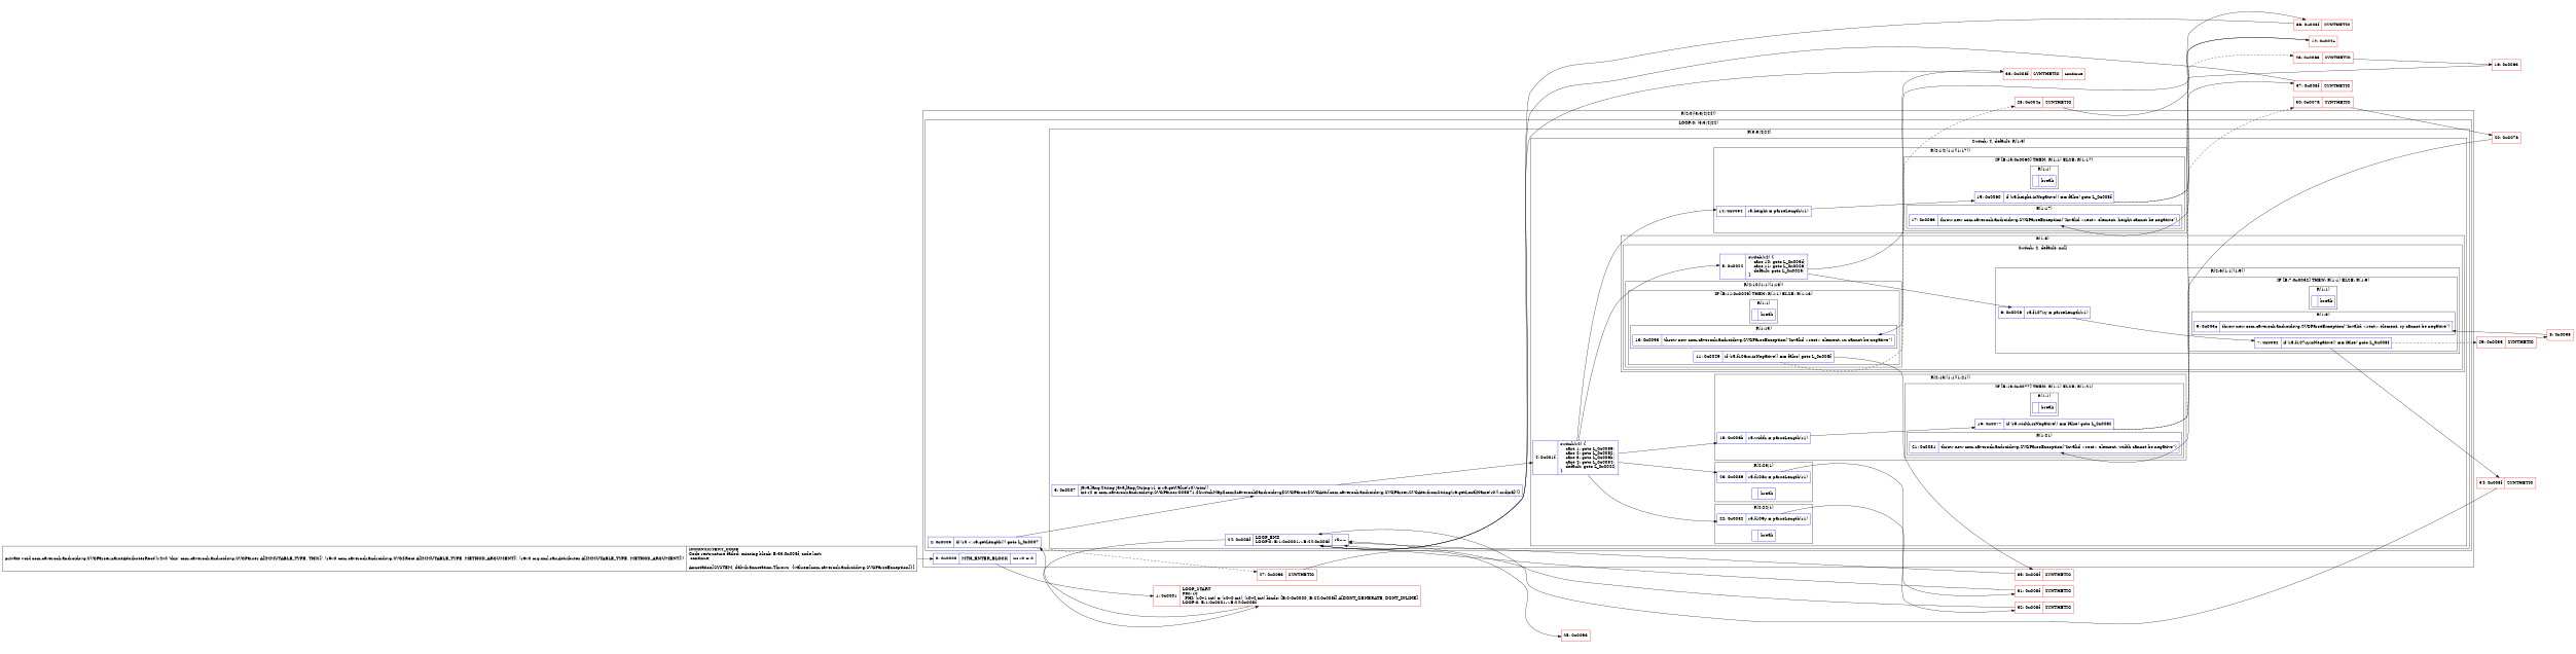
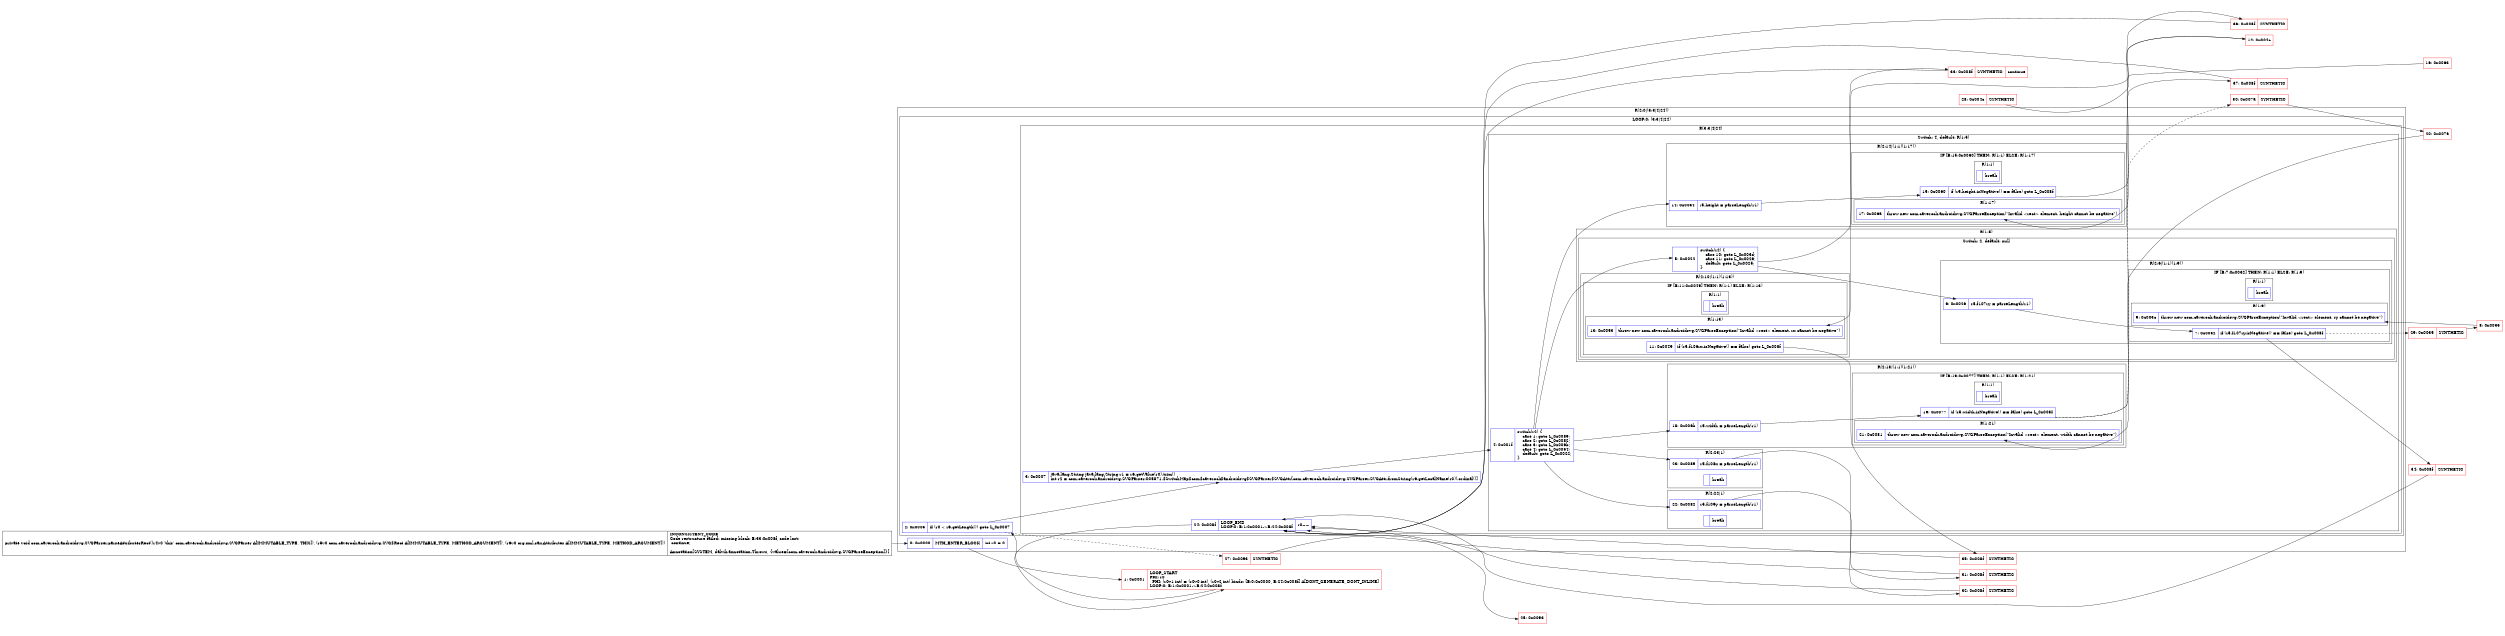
  digraph {
    rankdir=LR
    node [color=blue shape=record]
    n1 [label="{23\:\ 0x0089|r5.f108x = parseLength(r1)\l}"]
    n2 [label="{|break\l}"]
    n3 [label="{22\:\ 0x0082|r5.f109y = parseLength(r1)\l}"]
    n4 [label="{|break\l}"]
    n5 [label="{|break\l}"]
    n6 [label="{21\:\ 0x0081|throw new com.caverock.androidsvg.SVGParseException(\"Invalid \<rect\> element. width cannot be negative\")\l}"]
    n7 [label="{19\:\ 0x0077|if (r5.width.isNegative() == false) goto L_0x008f\l}"]
    n8 [label="{18\:\ 0x006b|r5.width = parseLength(r1)\l}"]
    n9 [label="{|break\l}"]
    n10 [label="{17\:\ 0x006a|throw new com.caverock.androidsvg.SVGParseException(\"Invalid \<rect\> element. height cannot be negative\")\l}"]
    n11 [label="{15\:\ 0x0060|if (r5.height.isNegative() == false) goto L_0x008f\l}"]
    n12 [label="{14\:\ 0x0054|r5.height = parseLength(r1)\l}"]
    n13 [label="{|break\l}"]
    n14 [label="{13\:\ 0x0053|throw new com.caverock.androidsvg.SVGParseException(\"Invalid \<rect\> element. rx cannot be negative\")\l}"]
    n15 [label="{11\:\ 0x0049|if (r5.f106rx.isNegative() == false) goto L_0x008f\l}"]
    n16 [label="{|break\l}"]
    n17 [label="{9\:\ 0x003c|throw new com.caverock.androidsvg.SVGParseException(\"Invalid \<rect\> element. ry cannot be negative\")\l}"]
    n18 [label="{7\:\ 0x0032|if (r5.f107ry.isNegative() == false) goto L_0x008f\l}"]
    n19 [label="{6\:\ 0x0026|r5.f107ry = parseLength(r1)\l}"]
    n20 [label="{5\:\ 0x0022|switch(r2) \{\l    case 10: goto L_0x003d;\l    case 11: goto L_0x0026;\l    default: goto L_0x0025;\l\}\l}"]
    n21 [label="{4\:\ 0x001f|switch(r2) \{\l    case 1: goto L_0x0089;\l    case 2: goto L_0x0082;\l    case 3: goto L_0x006b;\l    case 4: goto L_0x0054;\l    default: goto L_0x0022;\l\}\l}"]
    n22 [label="{3\:\ 0x0007|java.lang.String java.lang.String r1 = r6.getValue(r0).trim()\lint r2 = com.caverock.androidsvg.SVGParser.C05871.$SwitchMap$com$caverock$androidsvg$SVGParser$SVGAttr[com.caverock.androidsvg.SVGParser.SVGAttr.fromString(r6.getLocalName(r0)).ordinal()]\l}"]
    n23 [label="{24\:\ 0x008f|LOOP_END\lLOOP:0: B:1:0x0001\-\>B:24:0x008f\l|r0++\l}"]
    n24 [label="{2\:\ 0x0005|if (r0 \< r6.getLength()) goto L_0x0007\l}"]
    n25 [label="{0\:\ 0x0000|MTH_ENTER_BLOCK\l|int r0 = 0\l}"]
    n26 [color=red label="{31\:\ 0x008f|SYNTHETIC\l}"]
    n27 [color=red label="{32\:\ 0x008f|SYNTHETIC\l}"]
    n28 [color=red label="{30\:\ 0x007a|SYNTHETIC\l}"]
    n29 [color=red label="{37\:\ 0x008f|SYNTHETIC\l}"]
-   n30 [color=red label="{26\:\ 0x0063|SYNTHETIC\l}"]
    n31 [color=red label="{36\:\ 0x008f|SYNTHETIC\l}"]
    n32 [color=red label="{28\:\ 0x004c|SYNTHETIC\l}"]
    n33 [color=red label="{35\:\ 0x008f|SYNTHETIC\l}"]
    n34 [color=red label="{29\:\ 0x0035|SYNTHETIC\l}"]
    n35 [color=red label="{34\:\ 0x008f|SYNTHETIC\l}"]
    n36 [color=red label="{33\:\ 0x008f|SYNTHETIC\l|continue\l}"]
    n37 [color=red label="{1\:\ 0x0001|LOOP_START\lPHI: r0 \l  PHI: (r0v1 int) = (r0v0 int), (r0v2 int) binds: [B:0:0x0000, B:24:0x008f] A[DONT_GENERATE, DONT_INLINE]\lLOOP:0: B:1:0x0001\-\>B:24:0x008f\l}"]
    n38 [color=red label="{27\:\ 0x0093|SYNTHETIC\l}"]
    n39 [color=red label="{25\:\ 0x0093}"]
    n40 [color=red label="{20\:\ 0x007a}"]
    n41 [color=red label="{16\:\ 0x0063}"]
    n42 [color=red label="{12\:\ 0x004c}"]
    n43 [color=red label="{8\:\ 0x0035}"]
    n44 [label="{private void com.caverock.androidsvg.SVGParser.parseAttributesRect((r4v0 'this' com.caverock.androidsvg.SVGParser A[IMMUTABLE_TYPE, THIS]), (r5v0 com.caverock.androidsvg.SVG$Rect A[IMMUTABLE_TYPE, METHOD_ARGUMENT]), (r6v0 org.xml.sax.Attributes A[IMMUTABLE_TYPE, METHOD_ARGUMENT]))  | INCONSISTENT_CODE\lCode restructure failed: missing block: B:33:0x008f, code lost:\l    continue;\l\lAnnotation[SYSTEM, dalvik.annotation.Throws, \{value=[com.caverock.androidsvg.SVGParseException]\}]\l}" color=""]
    subgraph cluster_1 {
      label="R(2:0|(3:3|4|24))"
      n25
      subgraph cluster_2 {
        label="LOOP:0: (3:3|4|24)"
        n24
        subgraph cluster_3 {
          label="R(3:3|4|24)"
          n22
          n23
          subgraph cluster_4 {
            label="Switch: 4, default: R(1:5)"
            n21
            subgraph cluster_5 {
              label="R(2:23|1)"
              n1
              n2
            }
            subgraph cluster_6 {
              label="R(2:22|1)"
              n3
              n4
            }
            subgraph cluster_7 {
              label="R(2:18|(1:1)(1:21))"
              n8
              subgraph cluster_8 {
                label="IF [B:19:0x0077] THEN: R(1:1) ELSE: R(1:21)"
                n7
                subgraph cluster_9 {
                  label="R(1:1)"
                  n5
                }
                subgraph cluster_10 {
                  label="R(1:21)"
                  n6
                }
              }
            }
            subgraph cluster_11 {
              label="R(2:14|(1:1)(1:17))"
              n12
              subgraph cluster_12 {
                label="IF [B:15:0x0060] THEN: R(1:1) ELSE: R(1:17)"
                n11
                subgraph cluster_13 {
                  label="R(1:1)"
                  n9
                }
                subgraph cluster_14 {
                  label="R(1:17)"
                  n10
                }
              }
            }
            subgraph cluster_15 {
              label="R(1:5)"
              subgraph cluster_16 {
                label="Switch: 2, default: null"
                n20
                subgraph cluster_17 {
                  label="R(2:10|(1:1)(1:13))"
                  subgraph cluster_18 {
                    label="IF [B:11:0x0049] THEN: R(1:1) ELSE: R(1:13)"
                    n15
                    subgraph cluster_19 {
                      label="R(1:1)"
                      n13
                    }
                    subgraph cluster_20 {
                      label="R(1:13)"
                      n14
                    }
                  }
                }
                subgraph cluster_21 {
                  label="R(2:6|(1:1)(1:9))"
                  n19
                  subgraph cluster_22 {
                    label="IF [B:7:0x0032] THEN: R(1:1) ELSE: R(1:9)"
                    n18
                    subgraph cluster_23 {
                      label="R(1:1)"
                      n16
                    }
                    subgraph cluster_24 {
                      label="R(1:9)"
                      n17
                    }
                  }
                }
              }
            }
          }
        }
      }
    }
    n1 -> n26
    n3 -> n27
    n7 -> n28 [style=dashed]
    n7 -> n29
    n8 -> n7
-   n11 -> n30 [style=dashed]
    n11 -> n31
    n12 -> n11
-   n15 -> n32 [style=dashed]
    n15 -> n33
    n18 -> n34 [style=dashed]
    n18 -> n35
    n19 -> n18
    n20 -> n19
    n20 -> n36
    n21 -> n1
    n21 -> n3
    n21 -> n8
    n21 -> n12
    n21 -> n20
    n22 -> n21
    n23 -> n37
    n24 -> n22
    n24 -> n38 [style=dashed]
    n25 -> n37
    n26 -> n23
    n27 -> n23
    n28 -> n40
    n29 -> n23
-   n30 -> n41
    n31 -> n23
    n32 -> n42
    n33 -> n23
    n34 -> n43
    n35 -> n23
    n36 -> n23
    n37 -> n24
    n38 -> n39
    n40 -> n6
    n41 -> n10
    n42 -> n14
    n43 -> n17
    n44 -> n25
  }
